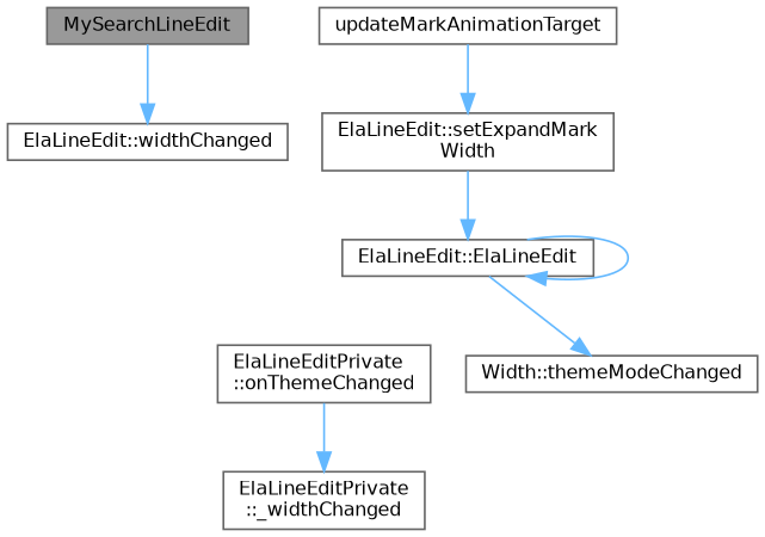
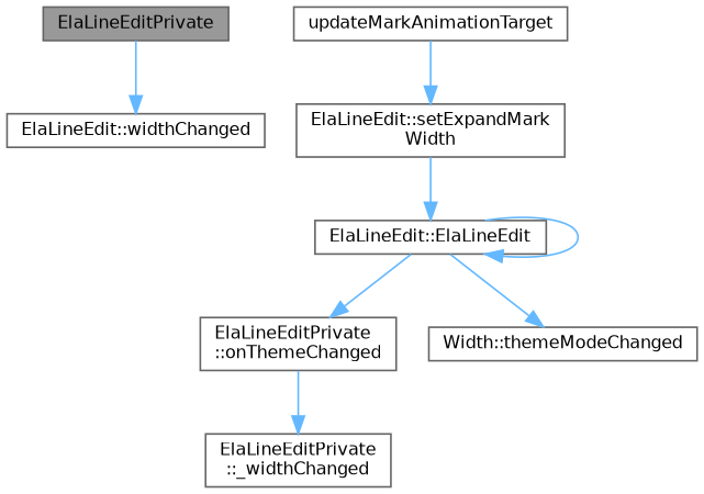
  digraph {
    rankdir=TB
    node [color=grey40 fillcolor=white fontname=Helvetica fontsize=10 shape=box style=filled]
    edge [color=steelblue1 fontname=Helvetica fontsize=10 labelfontname=Helvetica labelfontsize=10 style=solid]
-   n1 [color=gray40 fillcolor=grey60 fontcolor=black height=0.2 label=MySearchLineEdit width=0.4]
+   n1 [color=gray40 fillcolor=grey60 fontcolor=black height=0.2 label=ElaLineEditPrivate width=0.4]
    n2 [height=0.2 label="ElaLineEdit::widthChanged" width=0.4]
    n3 [height=0.2 label="ElaLineEdit::ElaLineEdit" width=0.4]
    n4 [height=0.2 label="ElaLineEditPrivate\l::onThemeChanged" width=0.4]
    n5 [height=0.2 label="Width::themeModeChanged" width=0.4]
    n6 [height=0.2 label=updateMarkAnimationTarget width=0.4]
    n7 [height=0.2 label="ElaLineEdit::setExpandMark\lWidth" width=0.4]
    n8 [height=0.2 label="ElaLineEditPrivate\l::_widthChanged" width=0.4]
    n1 -> n2
    n3 -> n3
+   n3 -> n4
    n3 -> n5
    n4 -> n8
    n6 -> n7
    n7 -> n3
  }
